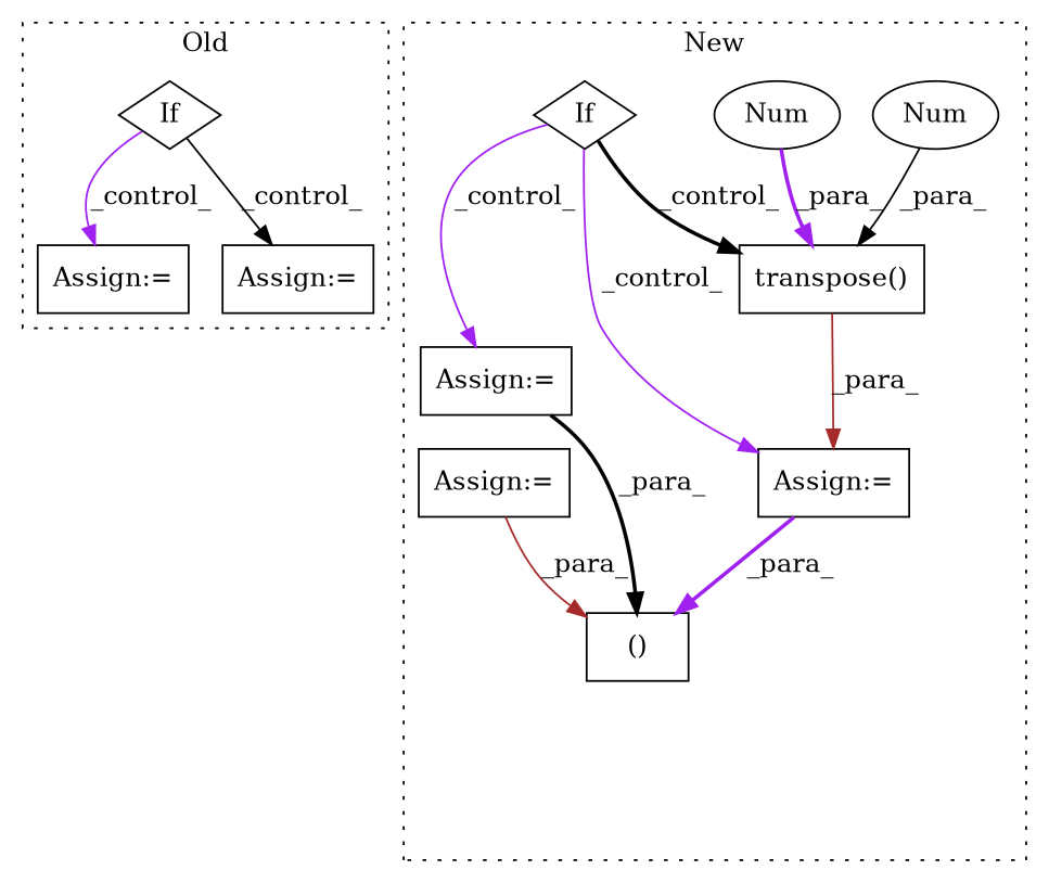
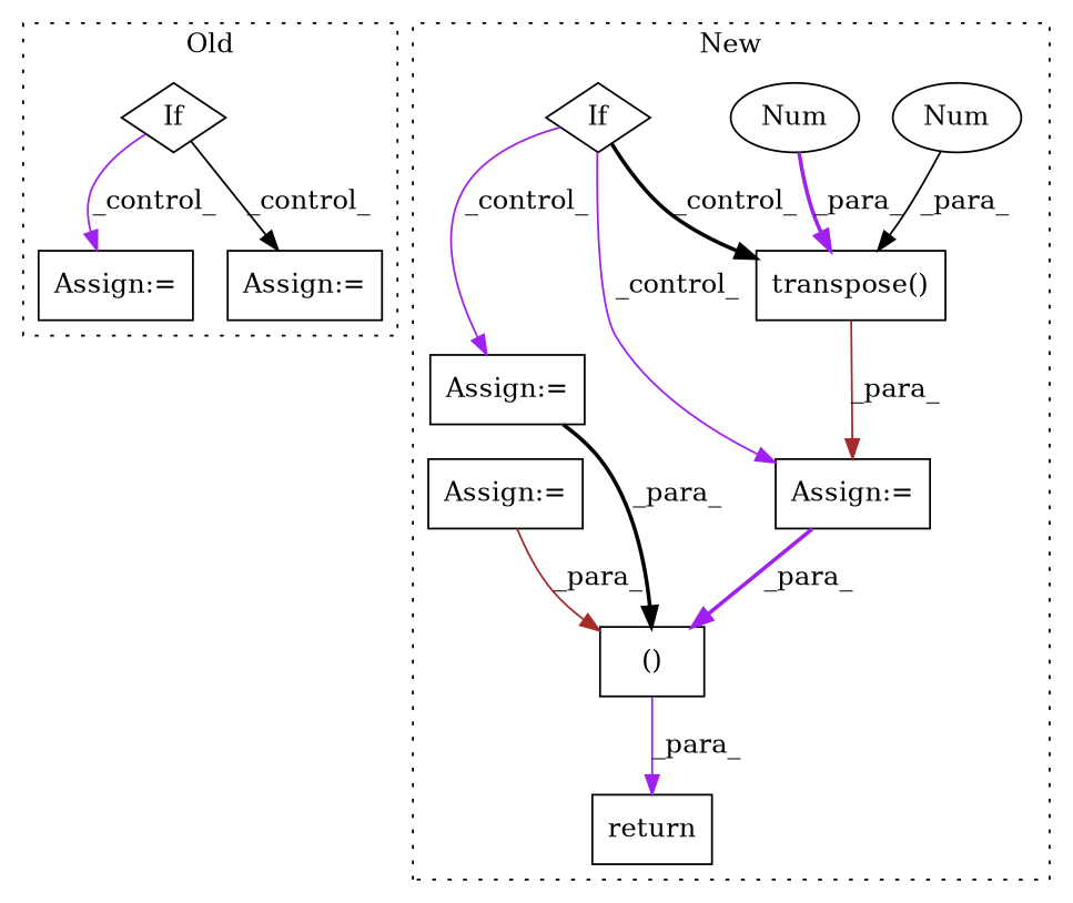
  digraph {
    node [a=68 l=3 shape=box]
    edge [color=purple style=solid]
    n1 [a=96 label=If s=9915 shape=diamond]
    n2 [label="Assign:=" s=9950]
    n3 [label="Assign:=" s=10011]
    n4 [a=75 l="20,1" label="transpose()" s="10137,10161"]
    n5 [a=76 l=1 label=Num s=10160 shape=ellipse]
    n6 [a=76 l=1 label=Num s=10157 shape=ellipse]
    n7 [label="Assign:=" s=10134]
    n8 [a=96 label=If s=9977 shape=diamond]
    n9 [label="Assign:=" s=10014]
    n10 [a=54 l=13 label="()" s=10243]
    n11 [label="Assign:=" s=9926]
+   n12 [a=93 l=7 label=return s=10226]
    subgraph cluster_1 {
      label=Old
      style=dotted
      n1
      n2
      n3
    }
    subgraph cluster_2 {
      label=New
      style=dotted
      n4
      n5
      n6
      n7
      n8
      n9
      n10
      n11
+     n12
    }
    n1 -> n2 [label=_control_]
    n1 -> n3 [label=_control_ color=black]
    n4 -> n7 [label=_para_ color=brown]
    n5 -> n4 [label=_para_ color=black]
    n6 -> n4 [label=_para_ style=bold]
    n7 -> n10 [label=_para_ style=bold]
    n8 -> n4 [label=_control_ color=black style=bold]
    n8 -> n7 [label=_control_]
    n8 -> n9 [label=_control_]
    n9 -> n10 [label=_para_ color=black style=bold]
+   n10 -> n12 [label=_para_]
    n11 -> n10 [label=_para_ color=brown]
  }
